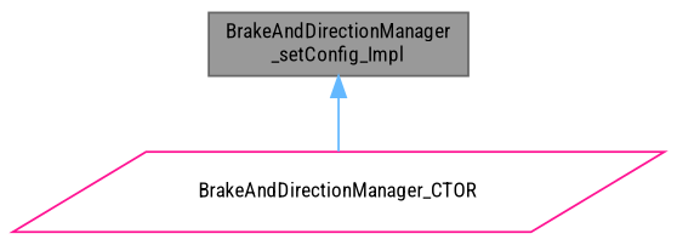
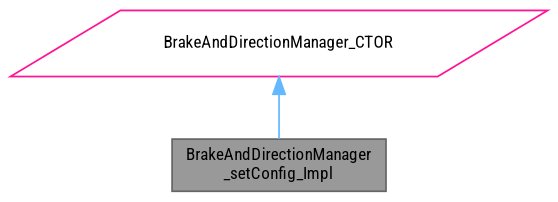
  digraph {
    rankdir=TB
    fontname="Roboto Condensed"
    node [fontname="Roboto Condensed" fontsize=10 style=filled]
    n1 [color=gray40 fillcolor=grey60 fontcolor=black height=0.2 label="BrakeAndDirectionManager\l_setConfig_Impl" shape=box width=0.4]
    n2 [color=deeppink fillcolor=white height=0.2 label=BrakeAndDirectionManager_CTOR shape=parallelogram width=0.4]
-   n1 -> n2 [color=steelblue1 dir=back fontname="Roboto Condensed" fontsize=10 labelfontname=Helvetica labelfontsize=10 style=solid]
+   n2 -> n1 [color=steelblue1 dir=back fontname="Roboto Condensed" fontsize=10 labelfontname=Helvetica labelfontsize=10 style=solid]
  }
